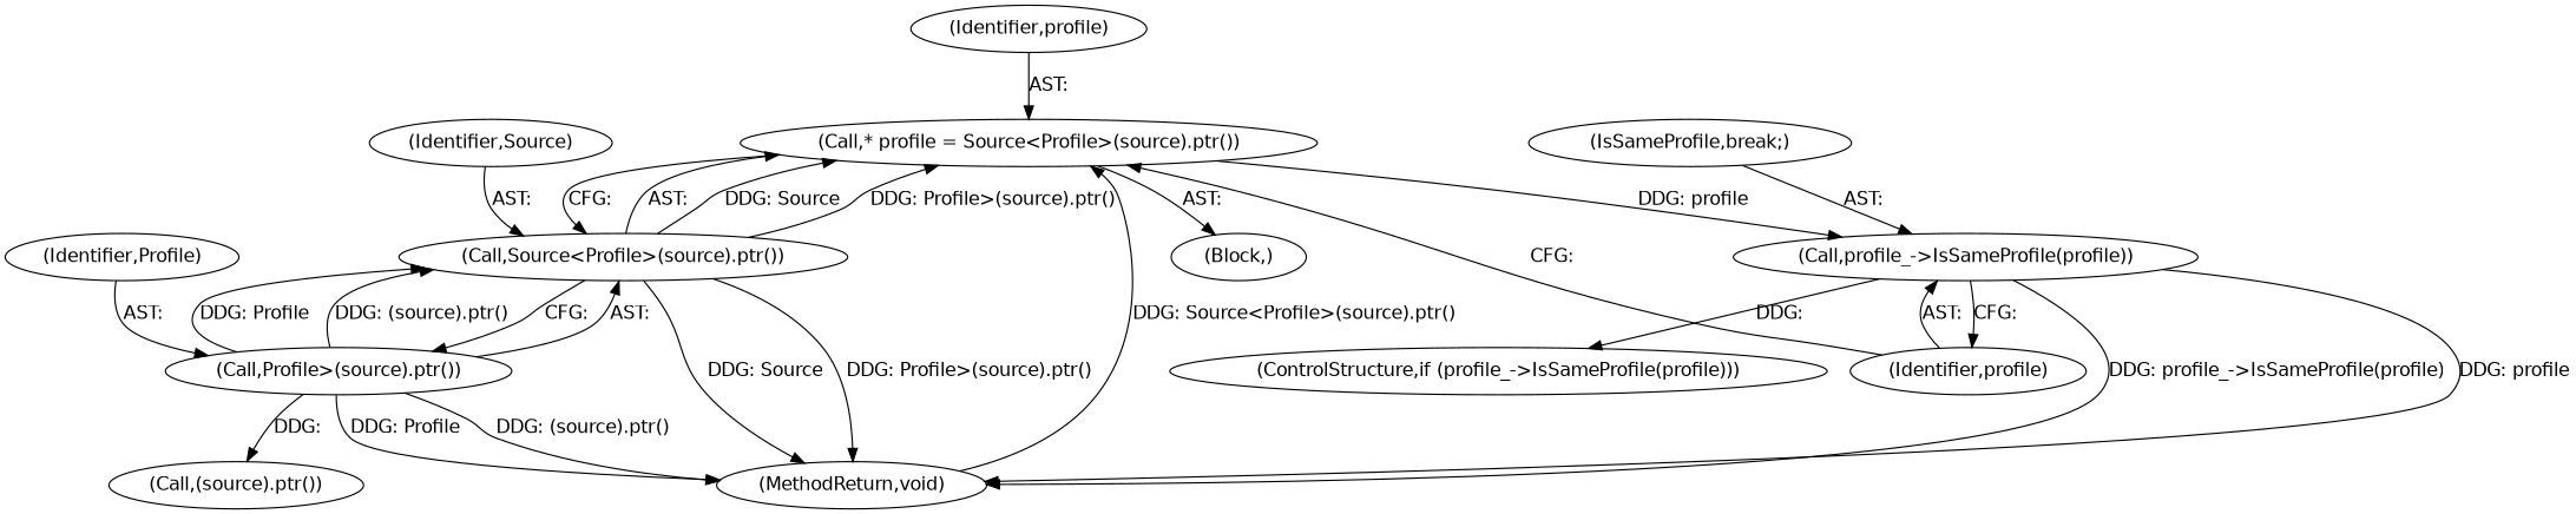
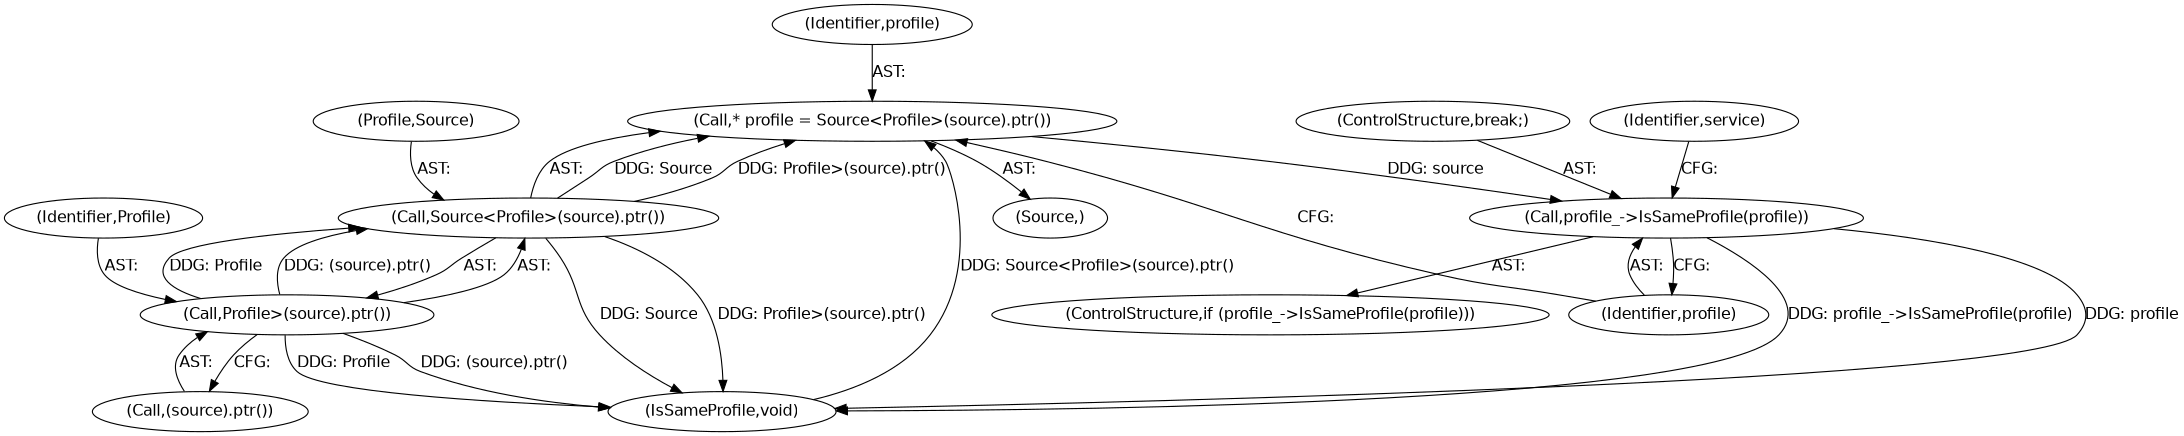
  digraph {
    fontname="DejaVu Sans"
    node [fontname="DejaVu Sans"]
    edge [fontname="DejaVu Sans"]
    n1 [label="(Call,* profile = Source<Profile>(source).ptr())"]
    n2 [label="(Call,Source<Profile>(source).ptr())"]
    n3 [label="(Call,profile_->IsSameProfile(profile))"]
-   n4 [label="(Block,)"]
-   n5 [label="(MethodReturn,void)"]
+   n4 [label="(Source,)"]
+   n5 [label="(IsSameProfile,void)"]
    n6 [label="(Call,Profile>(source).ptr())"]
    n7 [label="(Identifier,profile)"]
    n8 [label="(ControlStructure,if (profile_->IsSameProfile(profile)))"]
    n9 [label="(Call,(source).ptr())"]
    n10 [label="(Identifier,profile)"]
-   n11 [label="(IsSameProfile,break;)"]
-   n13 [label="(Identifier,Source)"]
+   n11 [label="(ControlStructure,break;)"]
+   n12 [label="(Identifier,service)"]
+   n13 [label="(Profile,Source)"]
    n14 [label="(Identifier,Profile)"]
-   n1 -> n2 [label="CFG: "]
-   n1 -> n3 [label="DDG: profile"]
+   n1 -> n3 [label="DDG: source"]
    n1 -> n4 [label="AST: "]
    n2 -> n1 [label="AST: "]
    n2 -> n1 [label="DDG: Source"]
    n2 -> n1 [label="DDG: Profile>(source).ptr()"]
    n2 -> n5 [label="DDG: Source"]
    n2 -> n5 [label="DDG: Profile>(source).ptr()"]
-   n2 -> n6 [label="CFG: "]
+   n2 -> n6 [label="AST: "]
    n3 -> n5 [label="DDG: profile_->IsSameProfile(profile)"]
    n3 -> n5 [label="DDG: profile"]
    n3 -> n7 [label="CFG: "]
-   n3 -> n8 [label="DDG: "]
+   n3 -> n8 [label="AST: "]
    n5 -> n1 [label="DDG: Source<Profile>(source).ptr()"]
    n6 -> n2 [label="AST: "]
    n6 -> n2 [label="DDG: Profile"]
    n6 -> n2 [label="DDG: (source).ptr()"]
    n6 -> n5 [label="DDG: (source).ptr()"]
    n6 -> n5 [label="DDG: Profile"]
-   n6 -> n9 [label="DDG: "]
+   n6 -> n9 [label="CFG: "]
    n7 -> n1 [label="CFG: "]
    n7 -> n3 [label="AST: "]
+   n9 -> n6 [label="AST: "]
    n10 -> n1 [label="AST: "]
    n11 -> n3 [label="AST: "]
+   n12 -> n3 [label="CFG: "]
    n13 -> n2 [label="AST: "]
    n14 -> n6 [label="AST: "]
  }
